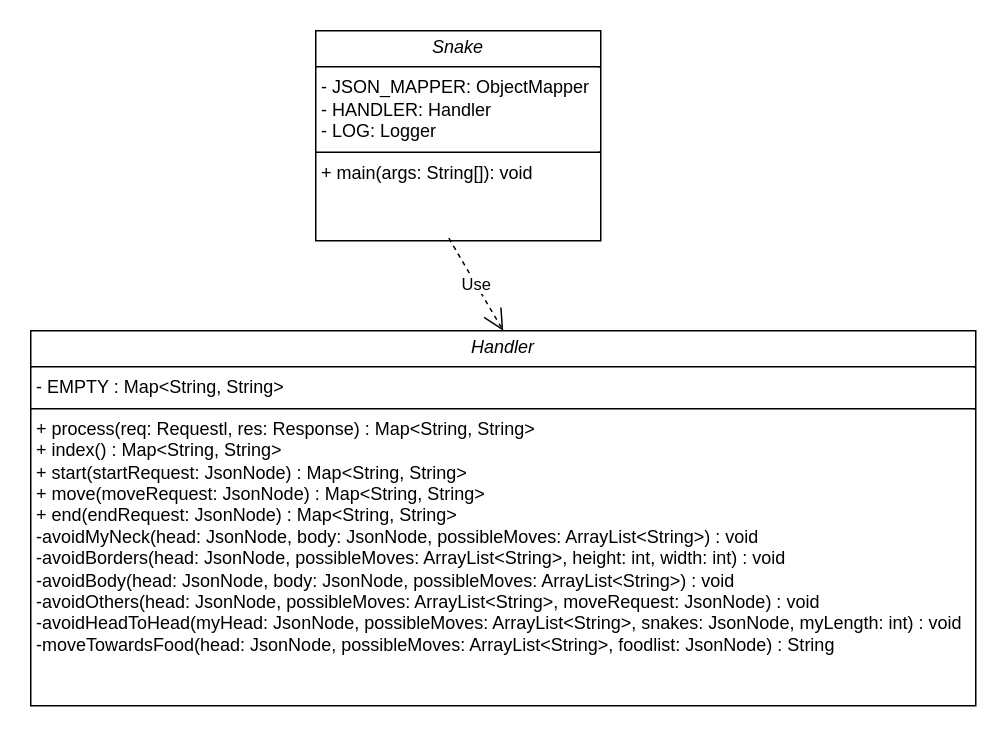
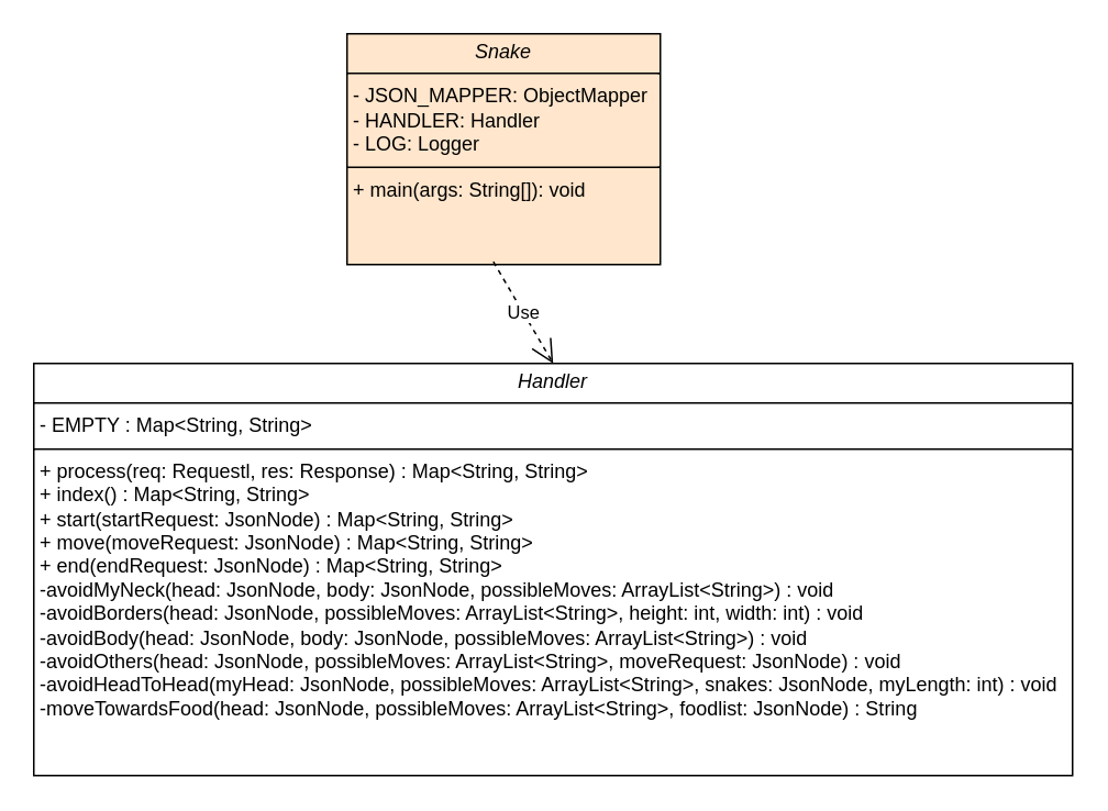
  <mxCell id="0" />
  <mxCell id="1" parent="0" />
- <mxCell id="2" value="&lt;p style=&quot;margin:0px;margin-top:4px;text-align:center;&quot;&gt;&lt;i&gt;Snake&lt;/i&gt;&lt;/p&gt;&lt;hr size=&quot;1&quot; style=&quot;border-style:solid;&quot;&gt;&lt;p style=&quot;margin:0px;margin-left:4px;&quot;&gt;- JSON_MAPPER: ObjectMapper&lt;br&gt;- HANDLER: Handler&lt;/p&gt;&lt;p style=&quot;margin:0px;margin-left:4px;&quot;&gt;- LOG: Logger&lt;/p&gt;&lt;hr size=&quot;1&quot; style=&quot;border-style:solid;&quot;&gt;&lt;p style=&quot;margin:0px;margin-left:4px;&quot;&gt;+ main(args: String[]): void&lt;br&gt;&lt;/p&gt;" style="verticalAlign=top;align=left;overflow=fill;html=1;whiteSpace=wrap;" vertex="1" parent="1"><mxGeometry x="210" y="20" width="190" height="140" as="geometry" /></mxCell>
+ <mxCell id="2" value="&lt;p style=&quot;margin:0px;margin-top:4px;text-align:center;&quot;&gt;&lt;i&gt;Snake&lt;/i&gt;&lt;/p&gt;&lt;hr size=&quot;1&quot; style=&quot;border-style:solid;&quot;&gt;&lt;p style=&quot;margin:0px;margin-left:4px;&quot;&gt;- JSON_MAPPER: ObjectMapper&lt;br&gt;- HANDLER: Handler&lt;/p&gt;&lt;p style=&quot;margin:0px;margin-left:4px;&quot;&gt;- LOG: Logger&lt;/p&gt;&lt;hr size=&quot;1&quot; style=&quot;border-style:solid;&quot;&gt;&lt;p style=&quot;margin:0px;margin-left:4px;&quot;&gt;+ main(args: String[]): void&lt;br&gt;&lt;/p&gt;" style="verticalAlign=top;align=left;overflow=fill;html=1;whiteSpace=wrap;fillColor=#ffe6cc;" vertex="1" parent="1"><mxGeometry x="210" y="20" width="190" height="140" as="geometry" /></mxCell>
  <mxCell id="3" value="&lt;p style=&quot;margin:0px;margin-top:4px;text-align:center;&quot;&gt;&lt;i&gt;Handler&lt;/i&gt;&lt;/p&gt;&lt;hr size=&quot;1&quot; style=&quot;border-style:solid;&quot;&gt;&lt;p style=&quot;margin:0px;margin-left:4px;&quot;&gt;- EMPTY : Map&amp;lt;String, String&amp;gt;&lt;br&gt;&lt;/p&gt;&lt;hr size=&quot;1&quot; style=&quot;border-style:solid;&quot;&gt;&lt;p style=&quot;margin:0px;margin-left:4px;&quot;&gt;+ process(req: Requestl, res: Response) : Map&amp;lt;String, String&amp;gt;&lt;br&gt;&lt;/p&gt;&lt;p style=&quot;margin:0px;margin-left:4px;&quot;&gt;+ index() : Map&amp;lt;String, String&amp;gt;&lt;/p&gt;&lt;p style=&quot;margin:0px;margin-left:4px;&quot;&gt;+ start(startRequest: JsonNode) : Map&amp;lt;String, String&amp;gt;&lt;/p&gt;&lt;p style=&quot;margin:0px;margin-left:4px;&quot;&gt;+ move(moveRequest: JsonNode) : Map&amp;lt;String, String&amp;gt;&lt;/p&gt;&lt;p style=&quot;margin:0px;margin-left:4px;&quot;&gt;+ end(endRequest: JsonNode) : Map&amp;lt;String, String&amp;gt;&lt;/p&gt;&lt;p style=&quot;margin:0px;margin-left:4px;&quot;&gt;-avoidMyNeck(head: JsonNode, body: JsonNode, possibleMoves: ArrayList&amp;lt;String&amp;gt;) : void&lt;/p&gt;&lt;p style=&quot;margin:0px;margin-left:4px;&quot;&gt;&lt;span style=&quot;background-color: initial;&quot;&gt;-avoidBorders(head: JsonNode, possibleMoves: ArrayList&amp;lt;String&amp;gt;, height: int, width: int) : void&lt;/span&gt;&lt;/p&gt;&lt;p style=&quot;margin: 0px 0px 0px 4px;&quot;&gt;-avoidBody(head: JsonNode, body: JsonNode, possibleMoves: ArrayList&amp;lt;String&amp;gt;) : void&lt;/p&gt;&lt;p style=&quot;margin: 0px 0px 0px 4px;&quot;&gt;-avoidOthers(head: JsonNode, possibleMoves: ArrayList&amp;lt;String&amp;gt;, moveRequest: JsonNode) : void&lt;/p&gt;&lt;p style=&quot;margin: 0px 0px 0px 4px;&quot;&gt;-avoidHeadToHead(myHead: JsonNode, possibleMoves: ArrayList&amp;lt;String&amp;gt;, snakes: JsonNode, myLength: int) : void&lt;/p&gt;&lt;p style=&quot;margin: 0px 0px 0px 4px;&quot;&gt;-moveTowardsFood(head: JsonNode, possibleMoves: ArrayList&amp;lt;String&amp;gt;, foodlist: JsonNode) : String&lt;/p&gt;&lt;p style=&quot;margin: 0px 0px 0px 4px;&quot;&gt;&lt;br&gt;&lt;/p&gt;" style="verticalAlign=top;align=left;overflow=fill;html=1;whiteSpace=wrap;" vertex="1" parent="1"><mxGeometry x="20" y="220" width="630" height="250" as="geometry" /></mxCell>
  <mxCell id="4" value="Use" style="endArrow=open;endSize=12;dashed=1;html=1;rounded=0;exitX=0.467;exitY=0.988;exitDx=0;exitDy=0;exitPerimeter=0;entryX=0.5;entryY=0;entryDx=0;entryDy=0;" edge="1" parent="1" source="2" target="3"><mxGeometry width="160" relative="1" as="geometry"><mxPoint x="220" y="270" as="sourcePoint" /><mxPoint x="380" y="270" as="targetPoint" /></mxGeometry></mxCell>
